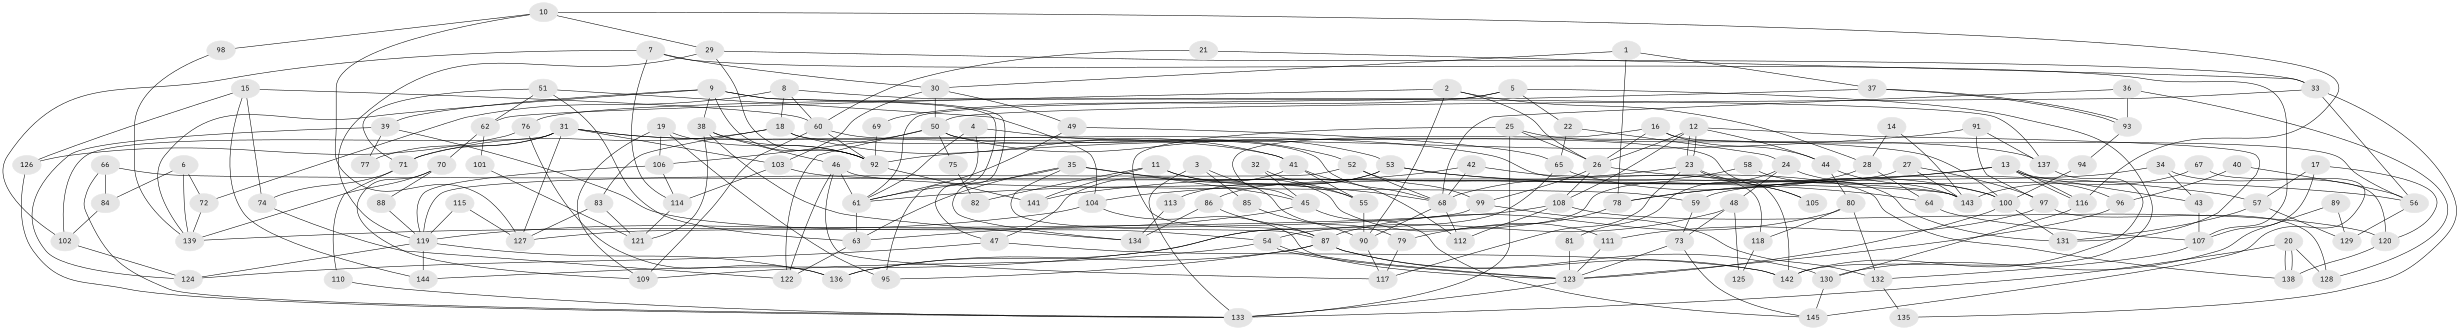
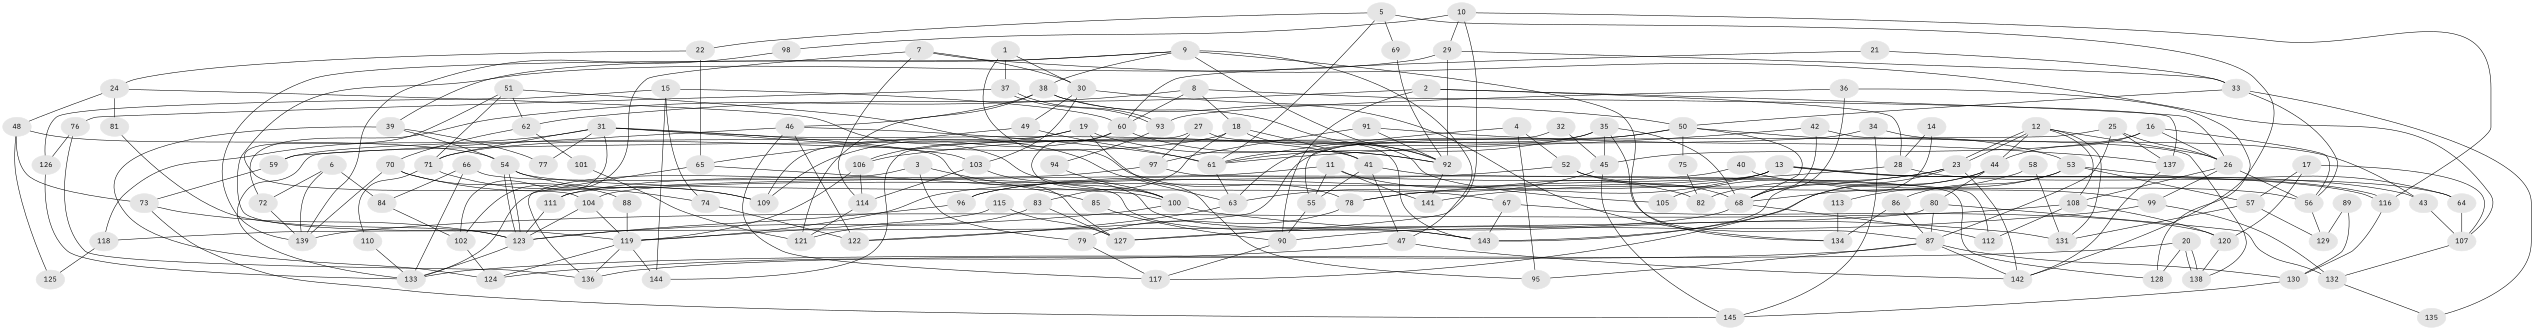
  graph {
    fontname="IBM Plex Sans"
    node [color=gray90 fontname="IBM Plex Sans" style=filled]
    edge [fontname="IBM Plex Sans"]
    1
    30
    37
    78
    49
    50
    103
    93
    76
    79
    2
    26
    28
    62
    90
    99
    108
    56
    64
    70
    101
    117
    3
    85
    133
    4
    52
    61
    95
    119
    68
    63
    5
    22
    69
    142
    24
    65
    92
    6
    72
    84
    139
    102
    127
    132
    7
    107
    114
    124
    121
    8
    18
    60
    137
    41
    71
    83
    105
    109
    100
    9
    38
    39
    47
    134
    46
    77
    54
    141
    10
    29
    98
    116
    33
    130
    11
    55
    82
    111
    123
    12
    23
    44
    131
    143
    80
    120
    112
    13
    43
    96
    104
    14
    15
    74
    126
    144
    122
    16
    45
    145
    129
    17
    57
    138
    110
    19
    106
    20
    128
    21
    135
    48
    81
    136
    73
    125
    25
    87
    27
    97
    53
    75
    31
    118
    32
    34
    59
    35
    36
    94
    67
    40
    42
    86
    113
    51
    58
    88
    66
    89
    91
    115
    1 -- 30
    1 -- 37
    1 -- 78
    30 -- 49
    30 -- 50
    30 -- 103
    37 -- 93
    37 -- 93
    37 -- 76
    78 -- 79
    49 -- 61
    49 -- 65
    50 -- 68
    50 -- 122
    50 -- 106
    50 -- 53
    50 -- 75
    103 -- 114
    103 -- 143
    93 -- 94
    76 -- 126
    76 -- 136
    79 -- 117
    2 -- 26
    2 -- 28
    2 -- 62
    2 -- 90
    26 -- 99
    26 -- 108
    26 -- 56
    28 -- 78
    28 -- 64
    62 -- 70
    62 -- 101
    90 -- 117
    99 -- 127
    99 -- 132
    108 -- 139
    108 -- 120
    108 -- 112
    56 -- 129
    64 -- 107
    70 -- 139
    70 -- 109
    70 -- 88
    101 -- 121
    3 -- 79
    3 -- 85
    3 -- 133
    85 -- 90
    4 -- 52
    4 -- 61
    4 -- 95
    52 -- 99
    52 -- 119
    52 -- 68
    61 -- 63
    119 -- 124
    119 -- 144
    119 -- 136
    68 -- 90
    68 -- 112
    63 -- 122
    5 -- 61
    5 -- 22
    5 -- 69
    5 -- 142
    22 -- 24
    22 -- 65
    69 -- 92
    24 -- 100
    24 -- 48
    24 -- 81
    65 -- 100
    65 -- 136
    92 -- 141
    6 -- 72
    6 -- 84
    6 -- 139
    72 -- 139
    84 -- 102
    102 -- 124
    132 -- 135
    7 -- 30
    7 -- 102
    7 -- 107
    7 -- 114
    107 -- 132
    114 -- 121
    8 -- 72
    8 -- 18
    8 -- 60
    8 -- 137
    18 -- 41
    18 -- 71
    18 -- 83
    18 -- 105
    60 -- 92
    60 -- 109
    60 -- 100
    137 -- 142
    41 -- 47
    41 -- 55
    41 -- 112
    71 -- 74
    71 -- 110
    83 -- 127
    83 -- 121
    100 -- 123
    100 -- 131
    9 -- 92
    9 -- 139
    9 -- 38
    9 -- 39
    9 -- 47
    9 -- 134
    38 -- 92
    38 -- 121
    38 -- 134
    38 -- 46
    39 -- 124
    39 -- 77
    39 -- 54
    47 -- 142
    47 -- 124
    46 -- 117
    46 -- 61
    46 -- 122
    46 -- 59
    54 -- 109
    54 -- 123
    54 -- 123
+   54 -- 67
    10 -- 127
    10 -- 29
    10 -- 98
    10 -- 116
    29 -- 119
    29 -- 92
    29 -- 33
    98 -- 139
    116 -- 130
    33 -- 50
    33 -- 56
    33 -- 135
    130 -- 145
    11 -- 141
    11 -- 55
    11 -- 82
    11 -- 111
    55 -- 90
    111 -- 123
    123 -- 133
    12 -- 26
    12 -- 108
    12 -- 23
    12 -- 23
    12 -- 44
    12 -- 131
    23 -- 117
    23 -- 142
    23 -- 105
    23 -- 141
+   44 -- 82
    44 -- 143
    44 -- 80
    80 -- 132
    80 -- 87
    80 -- 118
    120 -- 138
    13 -- 78
    13 -- 116
    13 -- 116
    13 -- 43
    13 -- 96
    13 -- 104
    43 -- 107
    96 -- 123
    104 -- 119
    104 -- 123
    14 -- 28
    14 -- 143
    15 -- 60
    15 -- 74
    15 -- 126
    15 -- 144
    74 -- 122
    126 -- 133
    16 -- 26
    16 -- 56
    16 -- 44
    16 -- 45
    45 -- 63
    45 -- 145
    17 -- 107
    17 -- 120
    17 -- 57
    57 -- 131
    57 -- 129
    110 -- 133
    19 -- 95
    19 -- 92
    19 -- 109
    19 -- 106
    106 -- 119
    106 -- 114
    20 -- 133
    20 -- 138
    20 -- 138
    20 -- 128
    21 -- 60
    21 -- 33
    48 -- 54
    48 -- 73
    48 -- 125
    81 -- 123
    73 -- 123
    73 -- 145
    25 -- 26
    25 -- 133
    25 -- 137
    25 -- 87
    87 -- 95
    87 -- 142
    87 -- 130
    87 -- 136
    27 -- 143
    27 -- 144
    27 -- 97
    97 -- 111
    97 -- 128
    53 -- 64
    53 -- 57
    53 -- 86
    53 -- 113
    75 -- 82
    31 -- 103
    31 -- 102
    31 -- 127
    31 -- 41
    31 -- 71
    31 -- 77
    31 -- 118
    118 -- 125
    32 -- 55
    32 -- 45
    34 -- 43
    34 -- 145
    34 -- 59
    59 -- 73
    35 -- 61
    35 -- 68
    35 -- 63
    35 -- 45
    35 -- 87
    36 -- 93
    36 -- 68
    36 -- 128
    94 -- 100
    67 -- 143
    67 -- 120
    40 -- 56
    40 -- 96
    42 -- 61
    42 -- 68
    42 -- 138
    86 -- 134
    86 -- 87
    113 -- 134
    51 -- 62
    51 -- 63
    51 -- 71
    51 -- 104
    58 -- 68
    58 -- 131
    88 -- 119
    66 -- 133
    66 -- 84
    66 -- 143
    89 -- 130
    89 -- 129
    91 -- 92
    91 -- 137
    91 -- 97
    115 -- 119
    115 -- 127
  }
